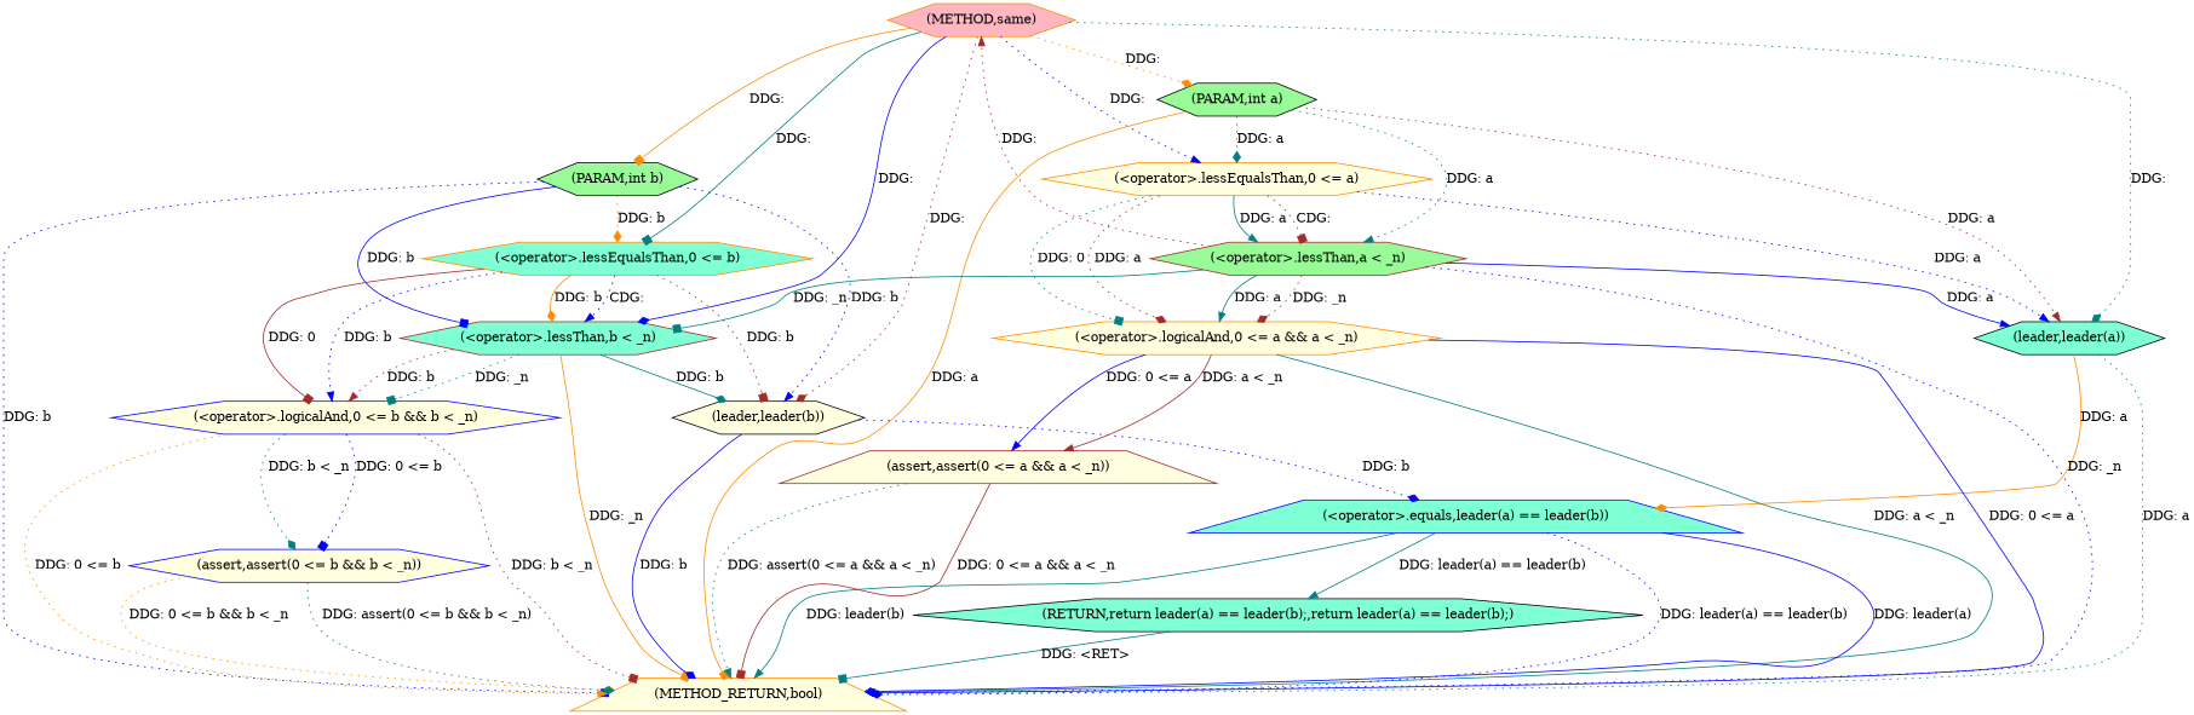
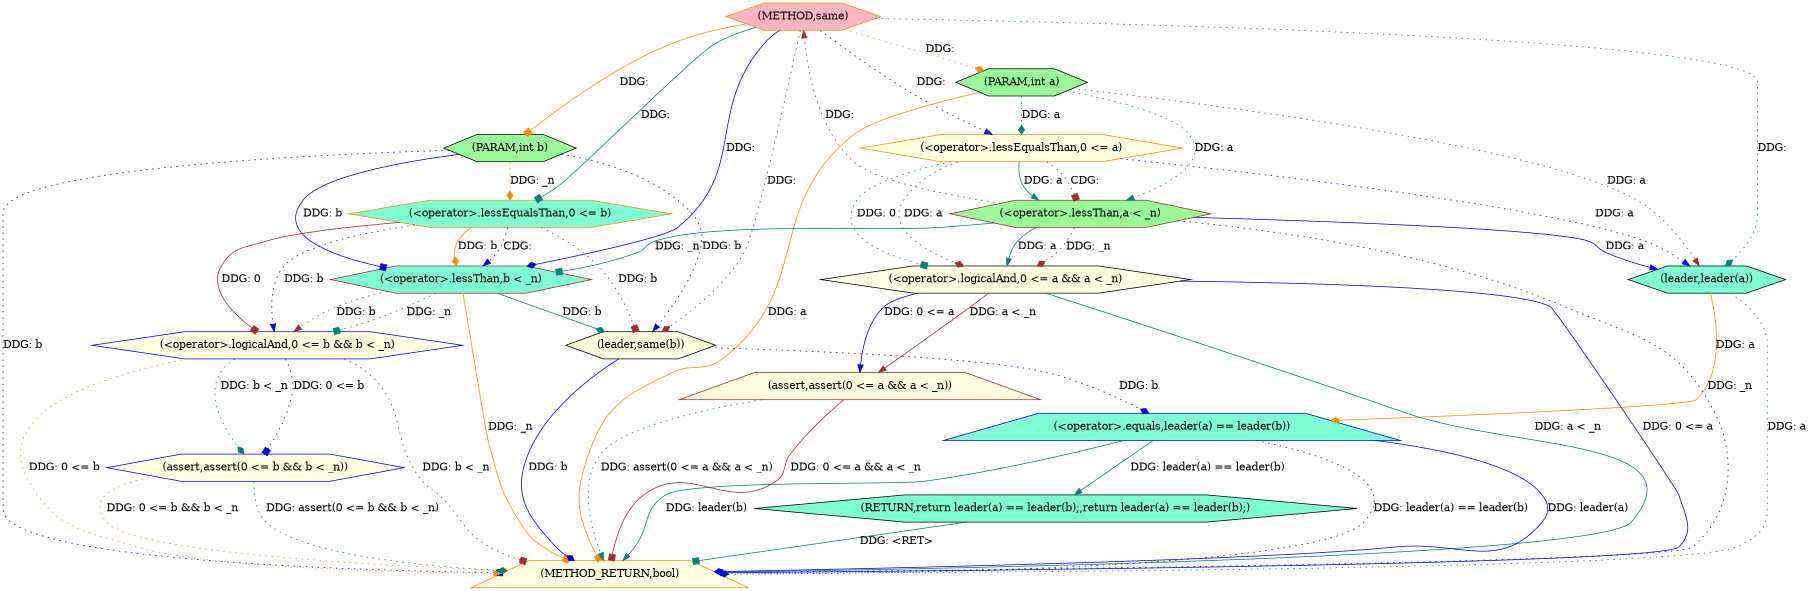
  digraph {
    node [color=darkorange fillcolor=lightyellow shape=hexagon style=filled]
    edge [arrowhead=diamond color=teal style=dotted]
    n1 [fillcolor=lightpink label="(METHOD,same)"]
    n2 [color=black fillcolor=palegreen label="(PARAM,int a)"]
    n3 [color=black fillcolor=palegreen label="(PARAM,int b)"]
    n4 [label="(<operator>.lessEqualsThan,0 <= a)"]
    n5 [fillcolor=aquamarine label="(<operator>.lessEqualsThan,0 <= b)"]
    n6 [color=brown fillcolor=aquamarine label="(<operator>.lessThan,b < _n)"]
    n7 [color=black fillcolor=aquamarine label="(leader,leader(a))"]
-   n8 [color=black label="(leader,leader(b))"]
+   n8 [color=black label="(leader,same(b))"]
    n9 [color=brown fillcolor=palegreen label="(<operator>.lessThan,a < _n)"]
    n10 [label="(METHOD_RETURN,bool)" shape=trapezium]
-   n11 [label="(<operator>.logicalAnd,0 <= a && a < _n)"]
+   n11 [color=black label="(<operator>.logicalAnd,0 <= a && a < _n)"]
    n12 [color=blue label="(<operator>.logicalAnd,0 <= b && b < _n)"]
    n13 [color=blue fillcolor=aquamarine label="(<operator>.equals,leader(a) == leader(b))" shape=trapezium]
    n14 [color=brown label="(assert,assert(0 <= a && a < _n))" shape=trapezium]
    n15 [color=blue label="(assert,assert(0 <= b && b < _n))"]
    n16 [color=black fillcolor=aquamarine label="(RETURN,return leader(a) == leader(b);,return leader(a) == leader(b);)"]
    n1 -> n2 [color=darkorange label="DDG: "]
    n1 -> n3 [arrowhead=box color=darkorange label="DDG: " style=solid]
    n1 -> n4 [arrowhead=normal color=blue label="DDG: "]
    n1 -> n5 [arrowhead=box label="DDG: " style=solid]
    n1 -> n6 [color=blue label="DDG: " style=solid]
    n1 -> n7 [label="DDG: "]
    n1 -> n8 [color=brown label="DDG: "]
    n2 -> n4 [label="DDG: a"]
    n2 -> n7 [arrowhead=normal color=brown label="DDG: a"]
    n2 -> n9 [arrowhead=normal label="DDG: a"]
    n2 -> n10 [arrowhead=box color=darkorange label="DDG: a" style=solid]
-   n3 -> n5 [color=darkorange label="DDG: b"]
+   n3 -> n5 [color=darkorange label="DDG: _n"]
    n3 -> n6 [arrowhead=box color=blue label="DDG: b" style=solid]
    n3 -> n8 [arrowhead=normal color=blue label="DDG: b"]
    n3 -> n10 [arrowhead=box color=blue label="DDG: b"]
    n4 -> n7 [arrowhead=normal color=blue label="DDG: a"]
    n4 -> n9 [arrowhead=normal label="DDG: a" style=solid]
    n4 -> n9 [arrowhead=box color=brown label="CDG: "]
    n4 -> n11 [color=brown label="DDG: a"]
    n4 -> n11 [arrowhead=box label="DDG: 0"]
    n5 -> n6 [color=darkorange label="DDG: b" style=solid]
    n5 -> n6 [arrowhead=normal color=blue label="CDG: "]
    n5 -> n8 [arrowhead=box color=brown label="DDG: b"]
    n5 -> n12 [arrowhead=box color=brown label="DDG: 0" style=solid]
    n5 -> n12 [arrowhead=normal color=blue label="DDG: b"]
    n6 -> n8 [label="DDG: b" style=solid]
    n6 -> n10 [arrowhead=box color=darkorange label="DDG: _n" style=solid]
    n6 -> n12 [arrowhead=box label="DDG: _n"]
    n6 -> n12 [arrowhead=normal color=brown label="DDG: b"]
    n7 -> n10 [arrowhead=normal label="DDG: a"]
    n7 -> n13 [color=darkorange label="DDG: a" style=solid]
    n8 -> n10 [color=blue label="DDG: b" style=solid]
    n8 -> n13 [color=blue label="DDG: b"]
    n9 -> n1 [arrowhead=normal color=brown label="DDG: "]
    n9 -> n6 [arrowhead=box label="DDG: _n" style=solid]
    n9 -> n7 [arrowhead=normal color=blue label="DDG: a" style=solid]
    n9 -> n10 [color=blue label="DDG: _n"]
    n9 -> n11 [arrowhead=normal label="DDG: a" style=solid]
    n9 -> n11 [color=brown label="DDG: _n"]
    n11 -> n10 [color=blue label="DDG: 0 <= a" style=solid]
    n11 -> n10 [arrowhead=normal label="DDG: a < _n" style=solid]
    n11 -> n14 [arrowhead=normal color=blue label="DDG: 0 <= a" style=solid]
    n11 -> n14 [arrowhead=normal color=brown label="DDG: a < _n" style=solid]
    n12 -> n10 [arrowhead=normal color=darkorange label="DDG: 0 <= b"]
    n12 -> n10 [arrowhead=box color=brown label="DDG: b < _n"]
    n12 -> n15 [arrowhead=box color=blue label="DDG: 0 <= b"]
    n12 -> n15 [label="DDG: b < _n"]
    n13 -> n10 [color=blue label="DDG: leader(a)" style=solid]
    n13 -> n10 [arrowhead=normal label="DDG: leader(b)" style=solid]
    n13 -> n10 [color=blue label="DDG: leader(a) == leader(b)"]
    n13 -> n16 [arrowhead=normal label="DDG: leader(a) == leader(b)" style=solid]
    n14 -> n10 [arrowhead=box color=brown label="DDG: 0 <= a && a < _n" style=solid]
    n14 -> n10 [arrowhead=normal label="DDG: assert(0 <= a && a < _n)"]
    n15 -> n10 [color=darkorange label="DDG: 0 <= b && b < _n"]
    n15 -> n10 [label="DDG: assert(0 <= b && b < _n)"]
    n16 -> n10 [arrowhead=box label="DDG: <RET>" style=solid]
  }
